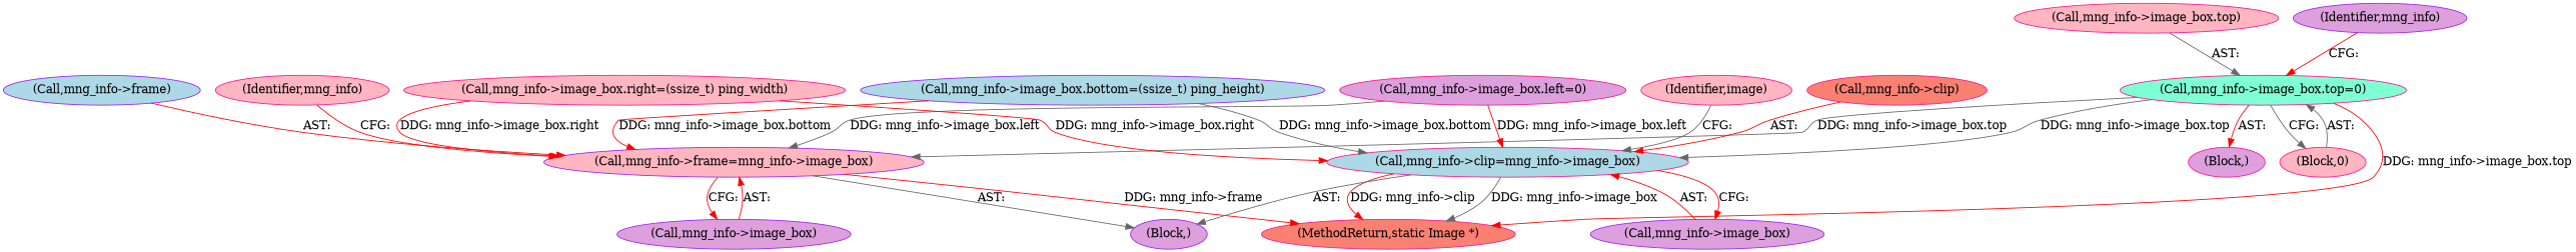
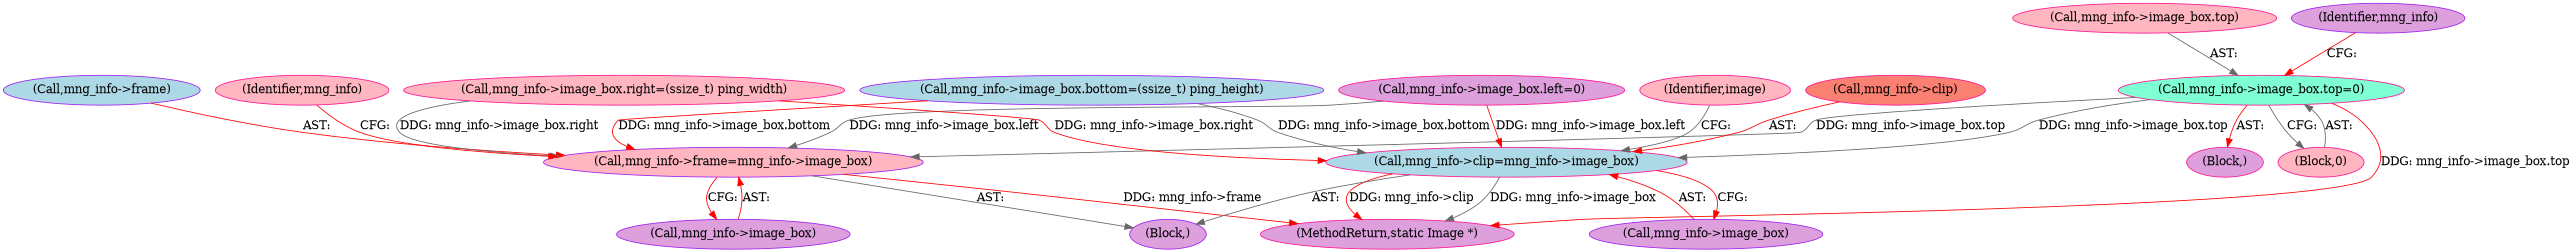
  digraph {
    node [color=deeppink fillcolor=lightpink style=filled]
    edge [color=red]
    n1 [fillcolor=aquamarine label="(Call,mng_info->image_box.top=0)"]
    n2 [color=purple label="(Call,mng_info->frame=mng_info->image_box)"]
    n3 [fillcolor=lightblue label="(Call,mng_info->clip=mng_info->image_box)"]
    n4 [fillcolor=plum label="(Block,)"]
-   n5 [fillcolor=salmon label="(MethodReturn,static Image *)"]
+   n5 [fillcolor=plum label="(MethodReturn,static Image *)"]
    n6 [label="(Block,0)"]
    n7 [color=purple fillcolor=plum label="(Call,mng_info->image_box)"]
    n8 [color=purple fillcolor=plum label="(Block,)"]
    n9 [color=purple fillcolor=plum label="(Call,mng_info->image_box)"]
    n10 [label="(Identifier,image)"]
    n11 [fillcolor=plum label="(Call,mng_info->image_box.left=0)"]
    n12 [fillcolor=salmon label="(Call,mng_info->clip)"]
    n13 [label="(Call,mng_info->image_box.top)"]
    n14 [color=purple fillcolor=lightblue label="(Call,mng_info->image_box.bottom=(ssize_t) ping_height)"]
    n15 [color=purple fillcolor=lightblue label="(Call,mng_info->frame)"]
    n16 [label="(Call,mng_info->image_box.right=(ssize_t) ping_width)"]
    n17 [color=purple fillcolor=plum label="(Identifier,mng_info)"]
    n18 [label="(Identifier,mng_info)"]
    n1 -> n2 [color=gray40 label="DDG: mng_info->image_box.top"]
    n1 -> n3 [color=gray40 label="DDG: mng_info->image_box.top"]
    n1 -> n4 [label="AST: "]
    n1 -> n5 [label="DDG: mng_info->image_box.top"]
    n1 -> n6 [color=gray40 label="CFG: "]
    n2 -> n5 [label="DDG: mng_info->frame"]
    n2 -> n7 [label="CFG: "]
    n2 -> n8 [color=gray40 label="AST: "]
    n3 -> n5 [color=gray40 label="DDG: mng_info->image_box"]
    n3 -> n5 [label="DDG: mng_info->clip"]
    n3 -> n8 [color=gray40 label="AST: "]
    n3 -> n9 [label="CFG: "]
    n6 -> n1 [color=gray40 label="AST: "]
    n7 -> n2 [label="AST: "]
    n9 -> n3 [label="AST: "]
    n10 -> n3 [color=gray40 label="CFG: "]
    n11 -> n2 [color=gray40 label="DDG: mng_info->image_box.left"]
    n11 -> n3 [label="DDG: mng_info->image_box.left"]
    n12 -> n3 [label="AST: "]
    n13 -> n1 [color=gray40 label="AST: "]
    n14 -> n2 [label="DDG: mng_info->image_box.bottom"]
    n14 -> n3 [color=gray40 label="DDG: mng_info->image_box.bottom"]
    n15 -> n2 [label="AST: "]
-   n16 -> n2 [label="DDG: mng_info->image_box.right"]
+   n16 -> n2 [color=gray40 label="DDG: mng_info->image_box.right"]
    n16 -> n3 [label="DDG: mng_info->image_box.right"]
    n17 -> n1 [label="CFG: "]
    n18 -> n2 [label="CFG: "]
  }
